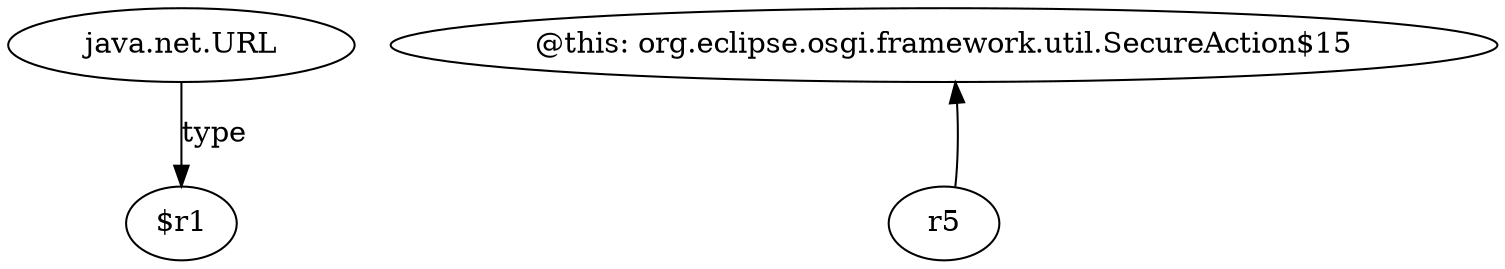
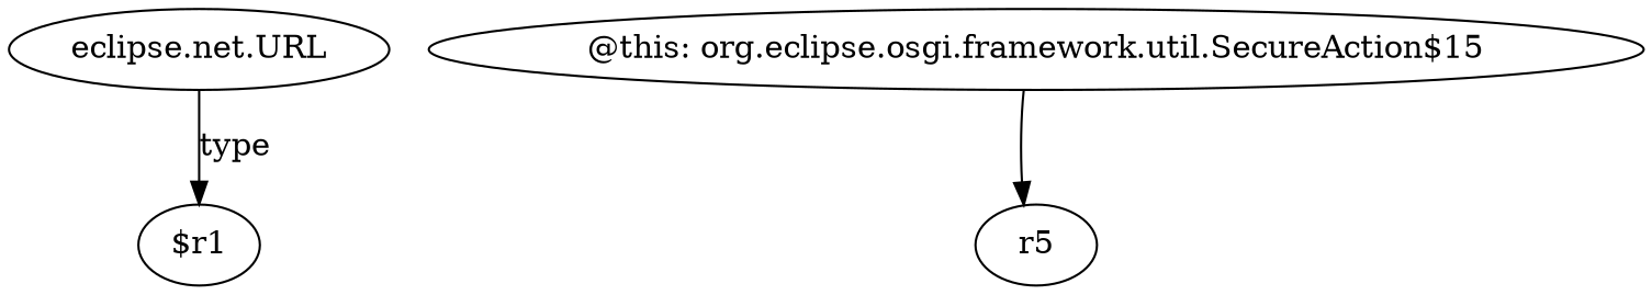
  digraph {
-   n1 [label="java.net.URL"]
+   n1 [label="eclipse.net.URL"]
    n2 [label="$r1"]
    n3 [label="@this: org.eclipse.osgi.framework.util.SecureAction$15"]
    n4 [label=r5]
    n1 -> n2 [label=type]
-   n4 -> n3
+   n3 -> n4
  }
